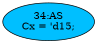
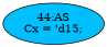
  strict digraph {
-   n1 [ast="<pyverilog.vparser.ast.Assign object at 0x7fdf564d1050>" def_var="['Cx']" fillcolor=deepskyblue label="34:AS\nCx = 'd15;" statements="[]" style=filled typ=Assign use_var="[]"]
+   n1 [ast="<pyverilog.vparser.ast.Assign object at 0x7fdf564d1050>" def_var="['Cx']" fillcolor=deepskyblue label="44:AS\nCx = 'd15;" statements="[]" style=filled typ=Assign use_var="[]"]
  }
